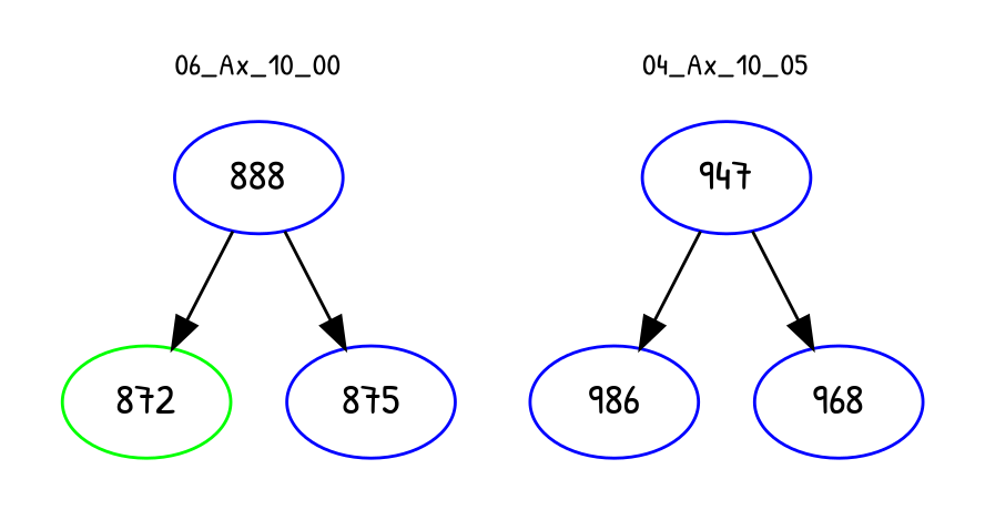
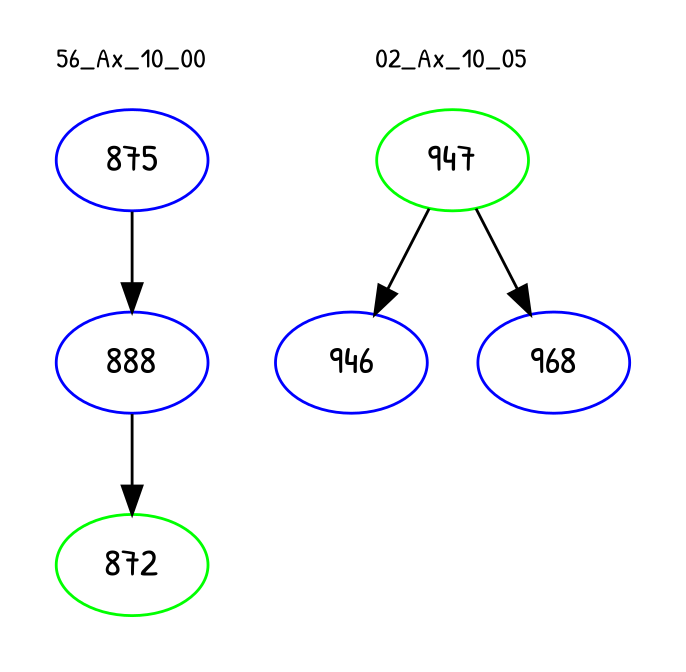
  digraph {
    fontname="Patrick Hand"
    node [color=blue fontname="Patrick Hand"]
    edge [color=black fontname="Patrick Hand"]
    n1 [label=888]
    n2 [color=green label=872]
    n3 [label=875]
-   n4 [label=947]
-   n5 [label=986]
+   n4 [color=green label=947]
+   n5 [label=946]
    n6 [label=968]
    subgraph cluster_1 {
      color=white
      fontsize=10
-     label="06_Ax_10_00"
+     label="56_Ax_10_00"
      n1
      n2
      n3
    }
    subgraph cluster_2 {
      color=white
      fontsize=10
-     label="04_Ax_10_05"
+     label="02_Ax_10_05"
      n4
      n5
      n6
    }
    n1 -> n2
-   n1 -> n3
+   n3 -> n1
    n4 -> n5
    n4 -> n6
  }
